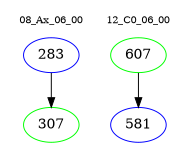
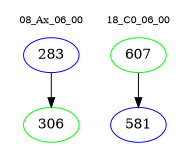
  digraph {
    node [color=blue]
    edge [color=black]
    n1 [label=283]
-   n2 [color=green label=307]
+   n2 [color=green label=306]
    n3 [color=green label=607]
    n4 [label=581]
    subgraph cluster_1 {
      color=white
      fontsize=10
      label="08_Ax_06_00"
      n1
      n2
    }
    subgraph cluster_2 {
      color=white
      fontsize=10
-     label="12_C0_06_00"
+     label="18_C0_06_00"
      n3
      n4
    }
    n1 -> n2
    n3 -> n4
  }
